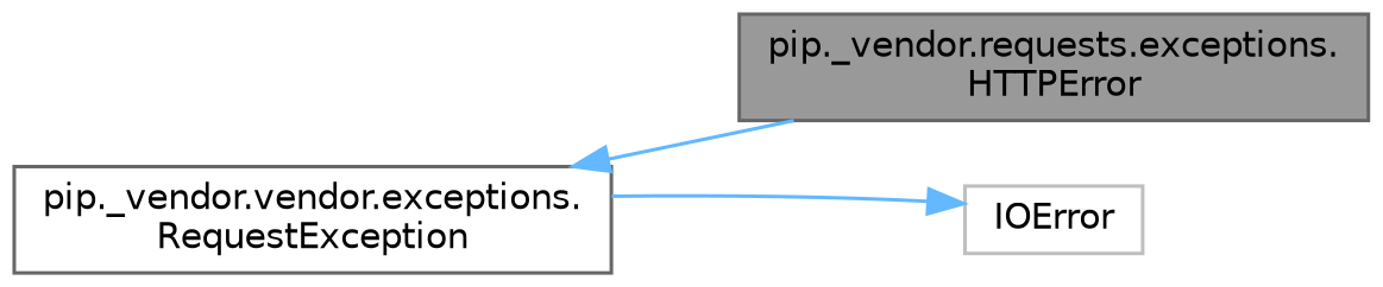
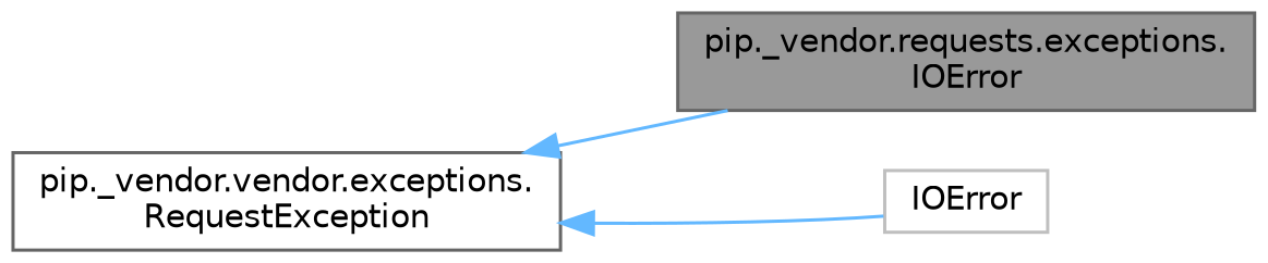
  digraph {
    rankdir=LR
    node [color=gray40 fillcolor=white fontname=Helvetica fontsize=10 shape=box style=filled]
    edge [color=steelblue1 dir=back fontname=Helvetica fontsize=10 labelfontname=Helvetica labelfontsize=10 style=solid]
-   n1 [fillcolor=grey60 fontcolor=black height=0.2 label="pip._vendor.requests.exceptions.\lHTTPError" width=0.4]
+   n1 [fillcolor=grey60 fontcolor=black height=0.2 label="pip._vendor.requests.exceptions.\lIOError" width=0.4]
    n2 [height=0.2 label="pip._vendor.vendor.exceptions.\lRequestException" width=0.4]
    n3 [color=grey75 height=0.2 label=IOError width=0.4]
    n2 -> n1
-   n3 -> n2
+   n2 -> n3
  }
